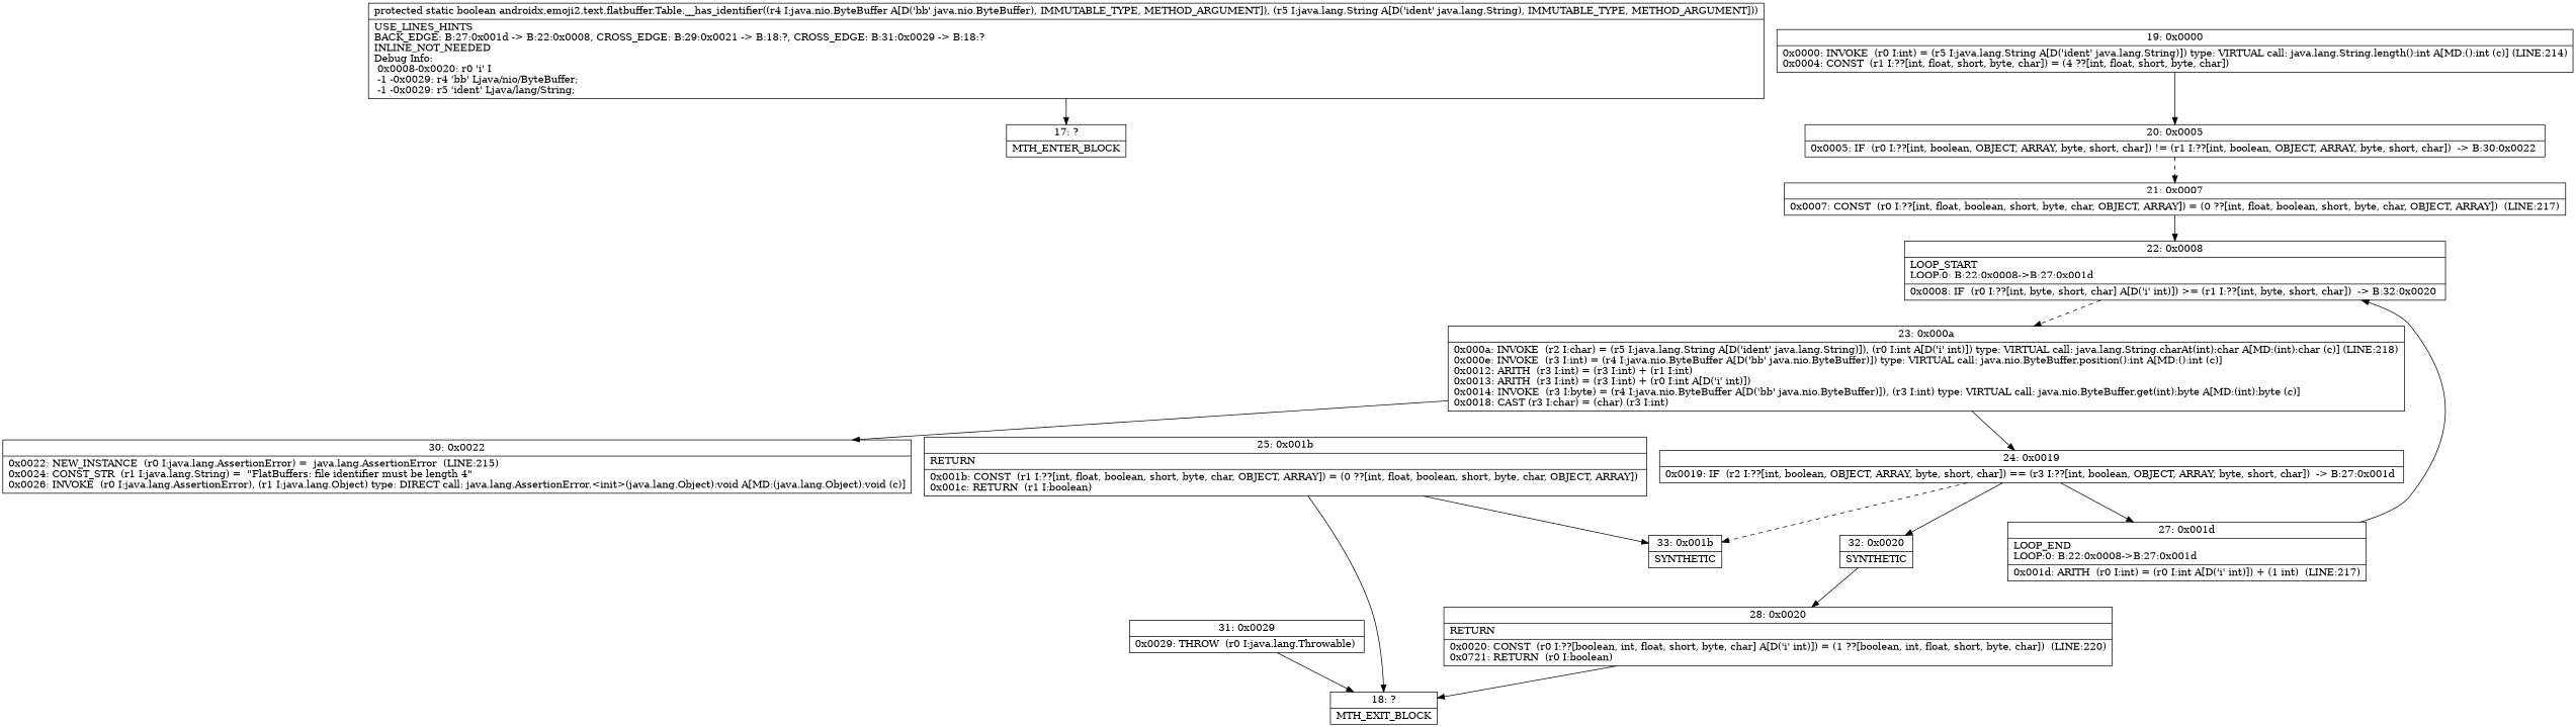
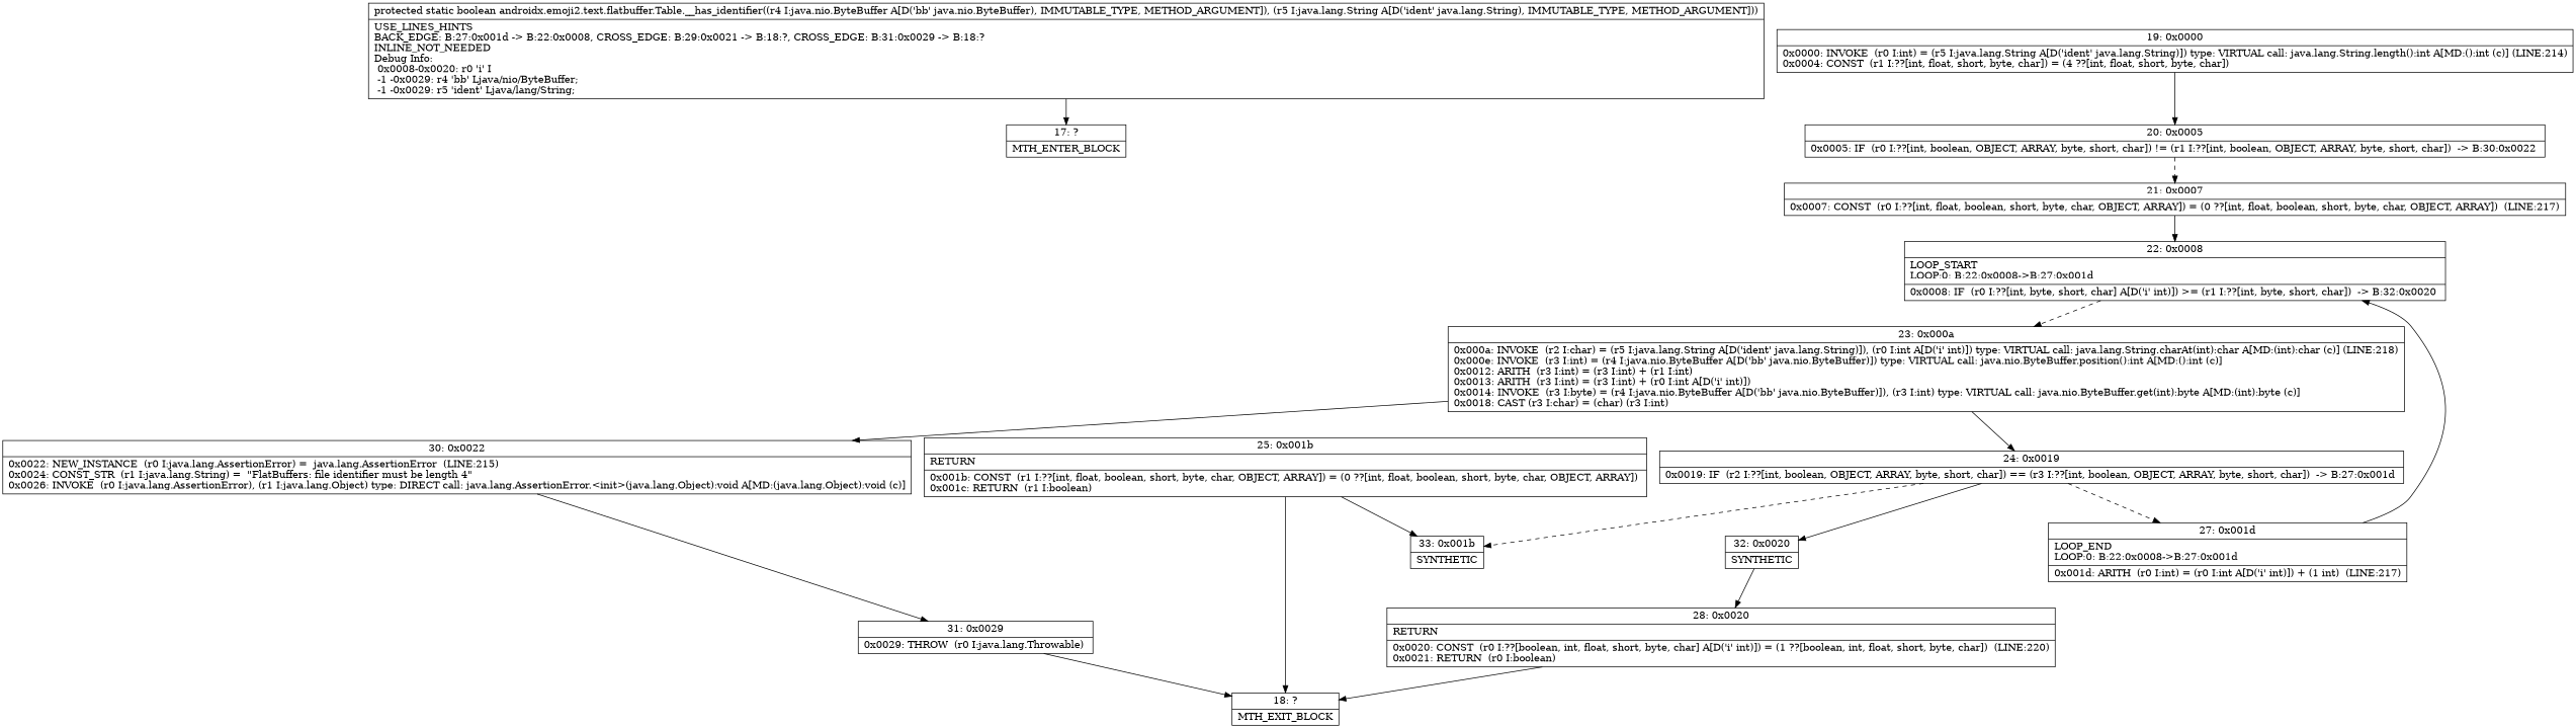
  digraph {
    node [shape=record]
    n1 [label="{17\:\ ?|MTH_ENTER_BLOCK\l}"]
    n2 [label="{19\:\ 0x0000|0x0000: INVOKE  (r0 I:int) = (r5 I:java.lang.String A[D('ident' java.lang.String)]) type: VIRTUAL call: java.lang.String.length():int A[MD:():int (c)] (LINE:214)\l0x0004: CONST  (r1 I:??[int, float, short, byte, char]) = (4 ??[int, float, short, byte, char]) \l}"]
    n3 [label="{20\:\ 0x0005|0x0005: IF  (r0 I:??[int, boolean, OBJECT, ARRAY, byte, short, char]) != (r1 I:??[int, boolean, OBJECT, ARRAY, byte, short, char])  \-\> B:30:0x0022 \l}"]
    n4 [label="{21\:\ 0x0007|0x0007: CONST  (r0 I:??[int, float, boolean, short, byte, char, OBJECT, ARRAY]) = (0 ??[int, float, boolean, short, byte, char, OBJECT, ARRAY])  (LINE:217)\l}"]
    n5 [label="{22\:\ 0x0008|LOOP_START\lLOOP:0: B:22:0x0008\-\>B:27:0x001d\l|0x0008: IF  (r0 I:??[int, byte, short, char] A[D('i' int)]) \>= (r1 I:??[int, byte, short, char])  \-\> B:32:0x0020 \l}"]
    n6 [label="{30\:\ 0x0022|0x0022: NEW_INSTANCE  (r0 I:java.lang.AssertionError) =  java.lang.AssertionError  (LINE:215)\l0x0024: CONST_STR  (r1 I:java.lang.String) =  \"FlatBuffers: file identifier must be length 4\" \l0x0026: INVOKE  (r0 I:java.lang.AssertionError), (r1 I:java.lang.Object) type: DIRECT call: java.lang.AssertionError.\<init\>(java.lang.Object):void A[MD:(java.lang.Object):void (c)]\l}"]
    n7 [label="{31\:\ 0x0029|0x0029: THROW  (r0 I:java.lang.Throwable) \l}"]
    n8 [label="{23\:\ 0x000a|0x000a: INVOKE  (r2 I:char) = (r5 I:java.lang.String A[D('ident' java.lang.String)]), (r0 I:int A[D('i' int)]) type: VIRTUAL call: java.lang.String.charAt(int):char A[MD:(int):char (c)] (LINE:218)\l0x000e: INVOKE  (r3 I:int) = (r4 I:java.nio.ByteBuffer A[D('bb' java.nio.ByteBuffer)]) type: VIRTUAL call: java.nio.ByteBuffer.position():int A[MD:():int (c)]\l0x0012: ARITH  (r3 I:int) = (r3 I:int) + (r1 I:int) \l0x0013: ARITH  (r3 I:int) = (r3 I:int) + (r0 I:int A[D('i' int)]) \l0x0014: INVOKE  (r3 I:byte) = (r4 I:java.nio.ByteBuffer A[D('bb' java.nio.ByteBuffer)]), (r3 I:int) type: VIRTUAL call: java.nio.ByteBuffer.get(int):byte A[MD:(int):byte (c)]\l0x0018: CAST (r3 I:char) = (char) (r3 I:int) \l}"]
    n9 [label="{24\:\ 0x0019|0x0019: IF  (r2 I:??[int, boolean, OBJECT, ARRAY, byte, short, char]) == (r3 I:??[int, boolean, OBJECT, ARRAY, byte, short, char])  \-\> B:27:0x001d \l}"]
    n10 [label="{32\:\ 0x0020|SYNTHETIC\l}"]
-   n11 [label="{28\:\ 0x0020|RETURN\l|0x0020: CONST  (r0 I:??[boolean, int, float, short, byte, char] A[D('i' int)]) = (1 ??[boolean, int, float, short, byte, char])  (LINE:220)\l0x0721: RETURN  (r0 I:boolean) \l}"]
+   n11 [label="{28\:\ 0x0020|RETURN\l|0x0020: CONST  (r0 I:??[boolean, int, float, short, byte, char] A[D('i' int)]) = (1 ??[boolean, int, float, short, byte, char])  (LINE:220)\l0x0021: RETURN  (r0 I:boolean) \l}"]
    n12 [label="{27\:\ 0x001d|LOOP_END\lLOOP:0: B:22:0x0008\-\>B:27:0x001d\l|0x001d: ARITH  (r0 I:int) = (r0 I:int A[D('i' int)]) + (1 int)  (LINE:217)\l}"]
    n13 [label="{33\:\ 0x001b|SYNTHETIC\l}"]
    n14 [label="{25\:\ 0x001b|RETURN\l|0x001b: CONST  (r1 I:??[int, float, boolean, short, byte, char, OBJECT, ARRAY]) = (0 ??[int, float, boolean, short, byte, char, OBJECT, ARRAY]) \l0x001c: RETURN  (r1 I:boolean) \l}"]
    n15 [label="{18\:\ ?|MTH_EXIT_BLOCK\l}"]
    n16 [label="{protected static boolean androidx.emoji2.text.flatbuffer.Table.__has_identifier((r4 I:java.nio.ByteBuffer A[D('bb' java.nio.ByteBuffer), IMMUTABLE_TYPE, METHOD_ARGUMENT]), (r5 I:java.lang.String A[D('ident' java.lang.String), IMMUTABLE_TYPE, METHOD_ARGUMENT]))  | USE_LINES_HINTS\lBACK_EDGE: B:27:0x001d \-\> B:22:0x0008, CROSS_EDGE: B:29:0x0021 \-\> B:18:?, CROSS_EDGE: B:31:0x0029 \-\> B:18:?\lINLINE_NOT_NEEDED\lDebug Info:\l  0x0008\-0x0020: r0 'i' I\l  \-1 \-0x0029: r4 'bb' Ljava\/nio\/ByteBuffer;\l  \-1 \-0x0029: r5 'ident' Ljava\/lang\/String;\l}"]
    n2 -> n3
    n3 -> n4 [style=dashed]
    n4 -> n5
    n5 -> n8 [style=dashed]
+   n6 -> n7
    n7 -> n15
    n8 -> n6
    n8 -> n9
    n9 -> n10
-   n9 -> n12
+   n9 -> n12 [style=dashed]
    n9 -> n13 [style=dashed]
    n10 -> n11
    n11 -> n15
    n12 -> n5
    n14 -> n13
    n14 -> n15
    n16 -> n1
  }
